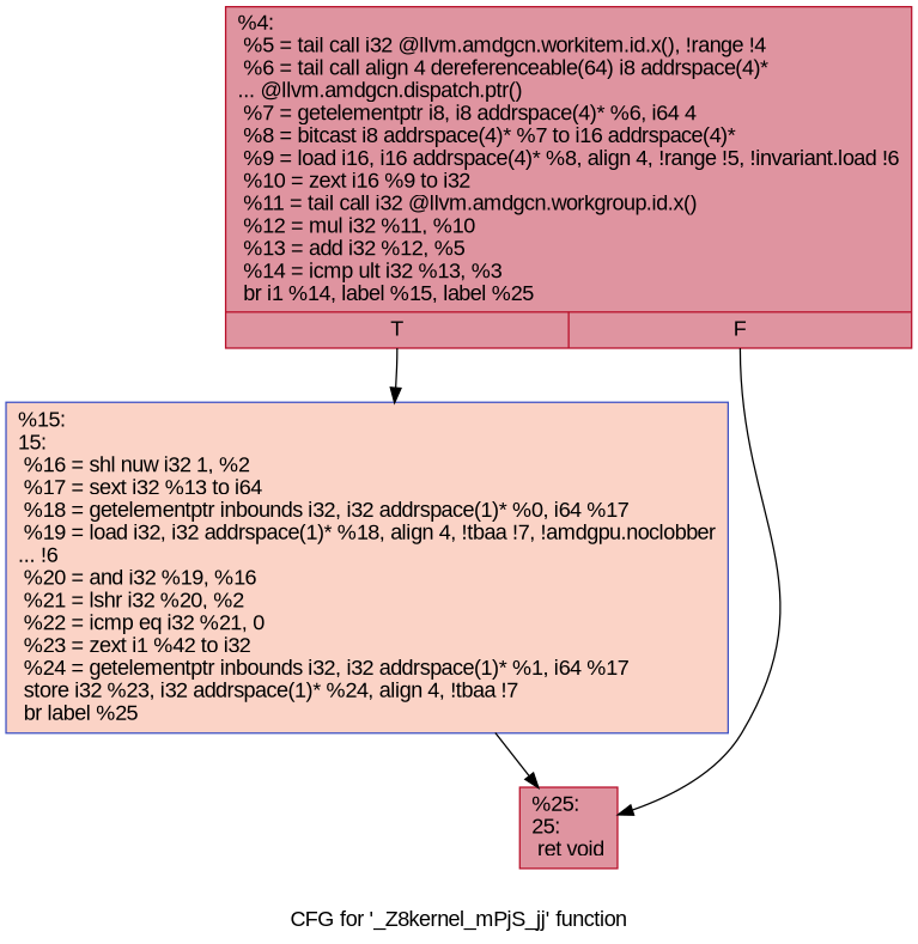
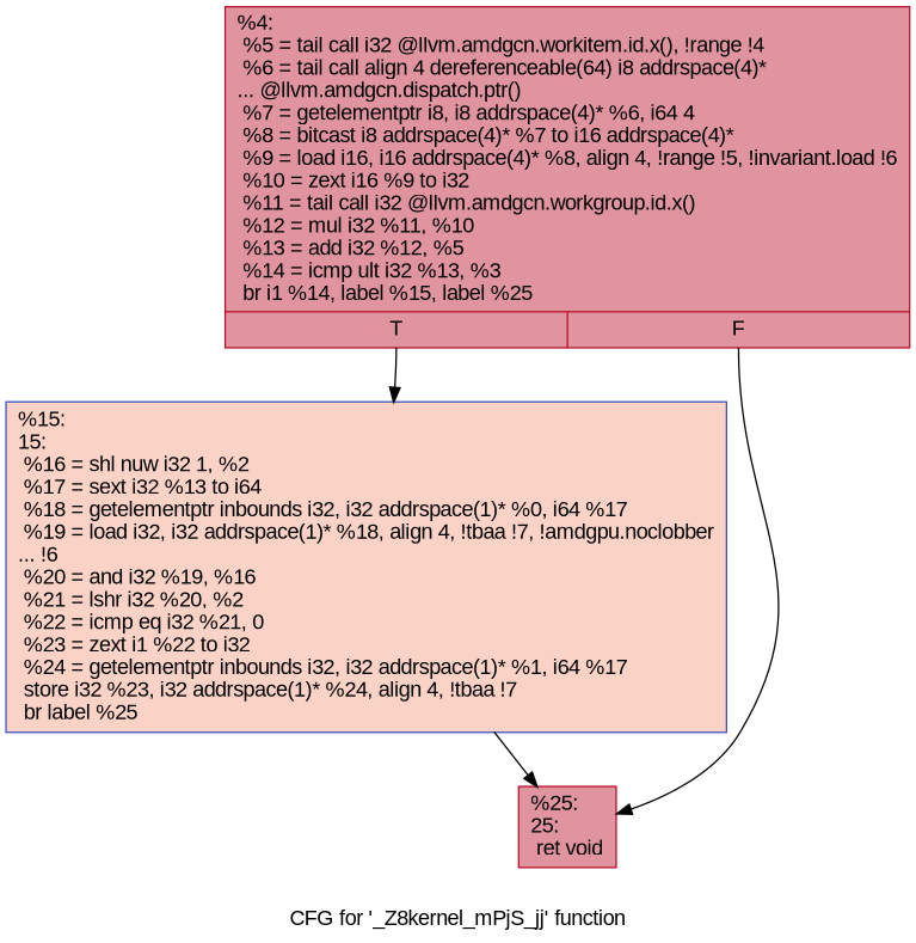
  digraph {
    label="CFG for '_Z8kernel_mPjS_jj' function"
    fontname="Liberation Sans"
    node [color="#b70d28ff" fillcolor="#b70d2870" shape=record style=filled fontname="Liberation Sans"]
    edge [fontname="Liberation Sans"]
    n1 [label="{%4:\l  %5 = tail call i32 @llvm.amdgcn.workitem.id.x(), !range !4\l  %6 = tail call align 4 dereferenceable(64) i8 addrspace(4)*\l... @llvm.amdgcn.dispatch.ptr()\l  %7 = getelementptr i8, i8 addrspace(4)* %6, i64 4\l  %8 = bitcast i8 addrspace(4)* %7 to i16 addrspace(4)*\l  %9 = load i16, i16 addrspace(4)* %8, align 4, !range !5, !invariant.load !6\l  %10 = zext i16 %9 to i32\l  %11 = tail call i32 @llvm.amdgcn.workgroup.id.x()\l  %12 = mul i32 %11, %10\l  %13 = add i32 %12, %5\l  %14 = icmp ult i32 %13, %3\l  br i1 %14, label %15, label %25\l|{<s0>T|<s1>F}}"]
-   n2 [color="#3d50c3ff" fillcolor="#f59c7d70" label="{%15:\l15:                                               \l  %16 = shl nuw i32 1, %2\l  %17 = sext i32 %13 to i64\l  %18 = getelementptr inbounds i32, i32 addrspace(1)* %0, i64 %17\l  %19 = load i32, i32 addrspace(1)* %18, align 4, !tbaa !7, !amdgpu.noclobber\l... !6\l  %20 = and i32 %19, %16\l  %21 = lshr i32 %20, %2\l  %22 = icmp eq i32 %21, 0\l  %23 = zext i1 %42 to i32\l  %24 = getelementptr inbounds i32, i32 addrspace(1)* %1, i64 %17\l  store i32 %23, i32 addrspace(1)* %24, align 4, !tbaa !7\l  br label %25\l}"]
+   n2 [color="#3d50c3ff" fillcolor="#f59c7d70" label="{%15:\l15:                                               \l  %16 = shl nuw i32 1, %2\l  %17 = sext i32 %13 to i64\l  %18 = getelementptr inbounds i32, i32 addrspace(1)* %0, i64 %17\l  %19 = load i32, i32 addrspace(1)* %18, align 4, !tbaa !7, !amdgpu.noclobber\l... !6\l  %20 = and i32 %19, %16\l  %21 = lshr i32 %20, %2\l  %22 = icmp eq i32 %21, 0\l  %23 = zext i1 %22 to i32\l  %24 = getelementptr inbounds i32, i32 addrspace(1)* %1, i64 %17\l  store i32 %23, i32 addrspace(1)* %24, align 4, !tbaa !7\l  br label %25\l}"]
    n3 [label="{%25:\l25:                                               \l  ret void\l}"]
    n1 -> n2 [tailport=s0]
    n1 -> n3 [tailport=s1]
    n2 -> n3
  }
